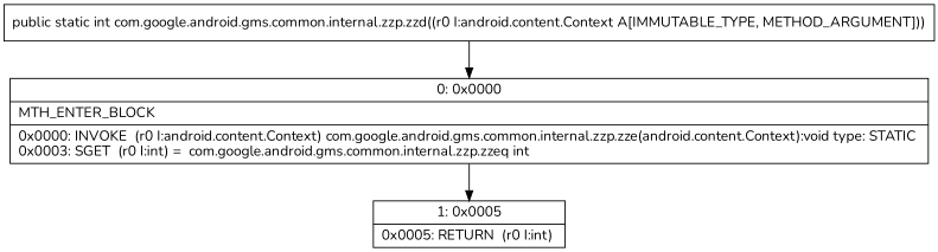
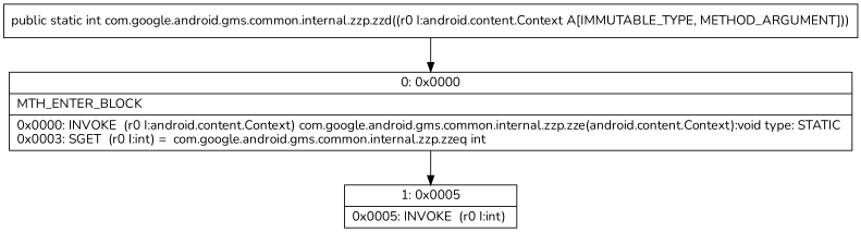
  digraph {
    fontname=Nunito
    node [shape=record fontname=Nunito]
    edge [fontname=Nunito]
    n1 [label="{0\:\ 0x0000|MTH_ENTER_BLOCK\l|0x0000: INVOKE  (r0 I:android.content.Context) com.google.android.gms.common.internal.zzp.zze(android.content.Context):void type: STATIC \l0x0003: SGET  (r0 I:int) =  com.google.android.gms.common.internal.zzp.zzeq int \l}"]
-   n2 [label="{1\:\ 0x0005|0x0005: RETURN  (r0 I:int) \l}"]
+   n2 [label="{1\:\ 0x0005|0x0005: INVOKE  (r0 I:int) \l}"]
    n3 [label="{public static int com.google.android.gms.common.internal.zzp.zzd((r0 I:android.content.Context A[IMMUTABLE_TYPE, METHOD_ARGUMENT])) }"]
    n1 -> n2
    n3 -> n1
  }
